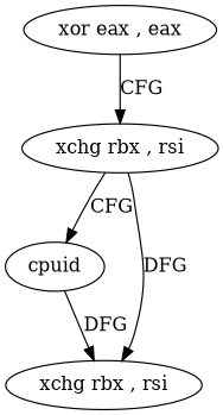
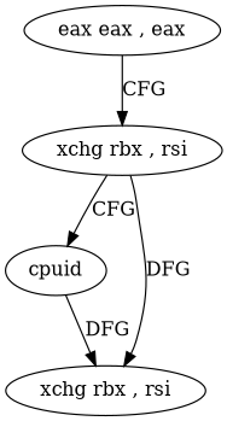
  digraph {
-   n1 [label="xor eax , eax"]
+   n1 [label="eax eax , eax"]
    n2 [label="xchg rbx , rsi"]
    n3 [label=cpuid]
    n4 [label="xchg rbx , rsi"]
    n1 -> n2 [label=CFG]
    n2 -> n3 [label=CFG]
    n2 -> n4 [label=DFG]
    n3 -> n4 [label=DFG]
  }
